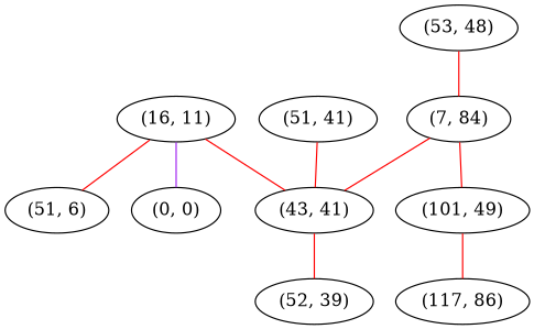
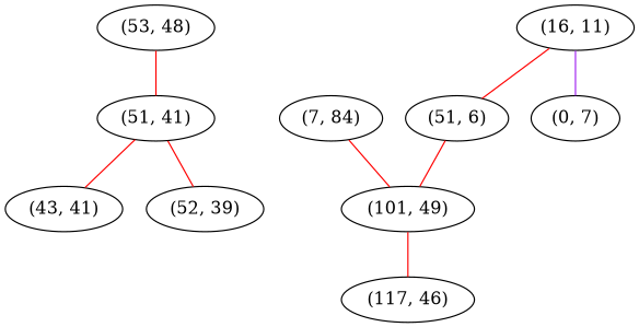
  graph {
    edge [color=red weight=1]
    n1 [label="(53, 48)"]
    "(51, 41)"
    "(43, 41)"
    "(52, 39)"
    "(7, 84)"
    "(101, 49)"
-   "(117, 46)" [label="(117, 86)"]
+   "(117, 46)"
    "(16, 11)"
    "(51, 6)"
-   "(0, 0)"
-   n1 -- "(7, 84)"
+   "(0, 0)" [label="(0, 7)"]
+   n1 -- "(51, 41)"
    "(51, 41)" -- "(43, 41)"
-   "(43, 41)" -- "(52, 39)"
-   "(7, 84)" -- "(43, 41)"
+   "(51, 41)" -- "(52, 39)"
    "(7, 84)" -- "(101, 49)"
    "(101, 49)" -- "(117, 46)"
-   "(16, 11)" -- "(43, 41)"
    "(16, 11)" -- "(51, 6)"
    "(16, 11)" -- "(0, 0)" [color=purple weight=4]
+   "(51, 6)" -- "(101, 49)"
  }
